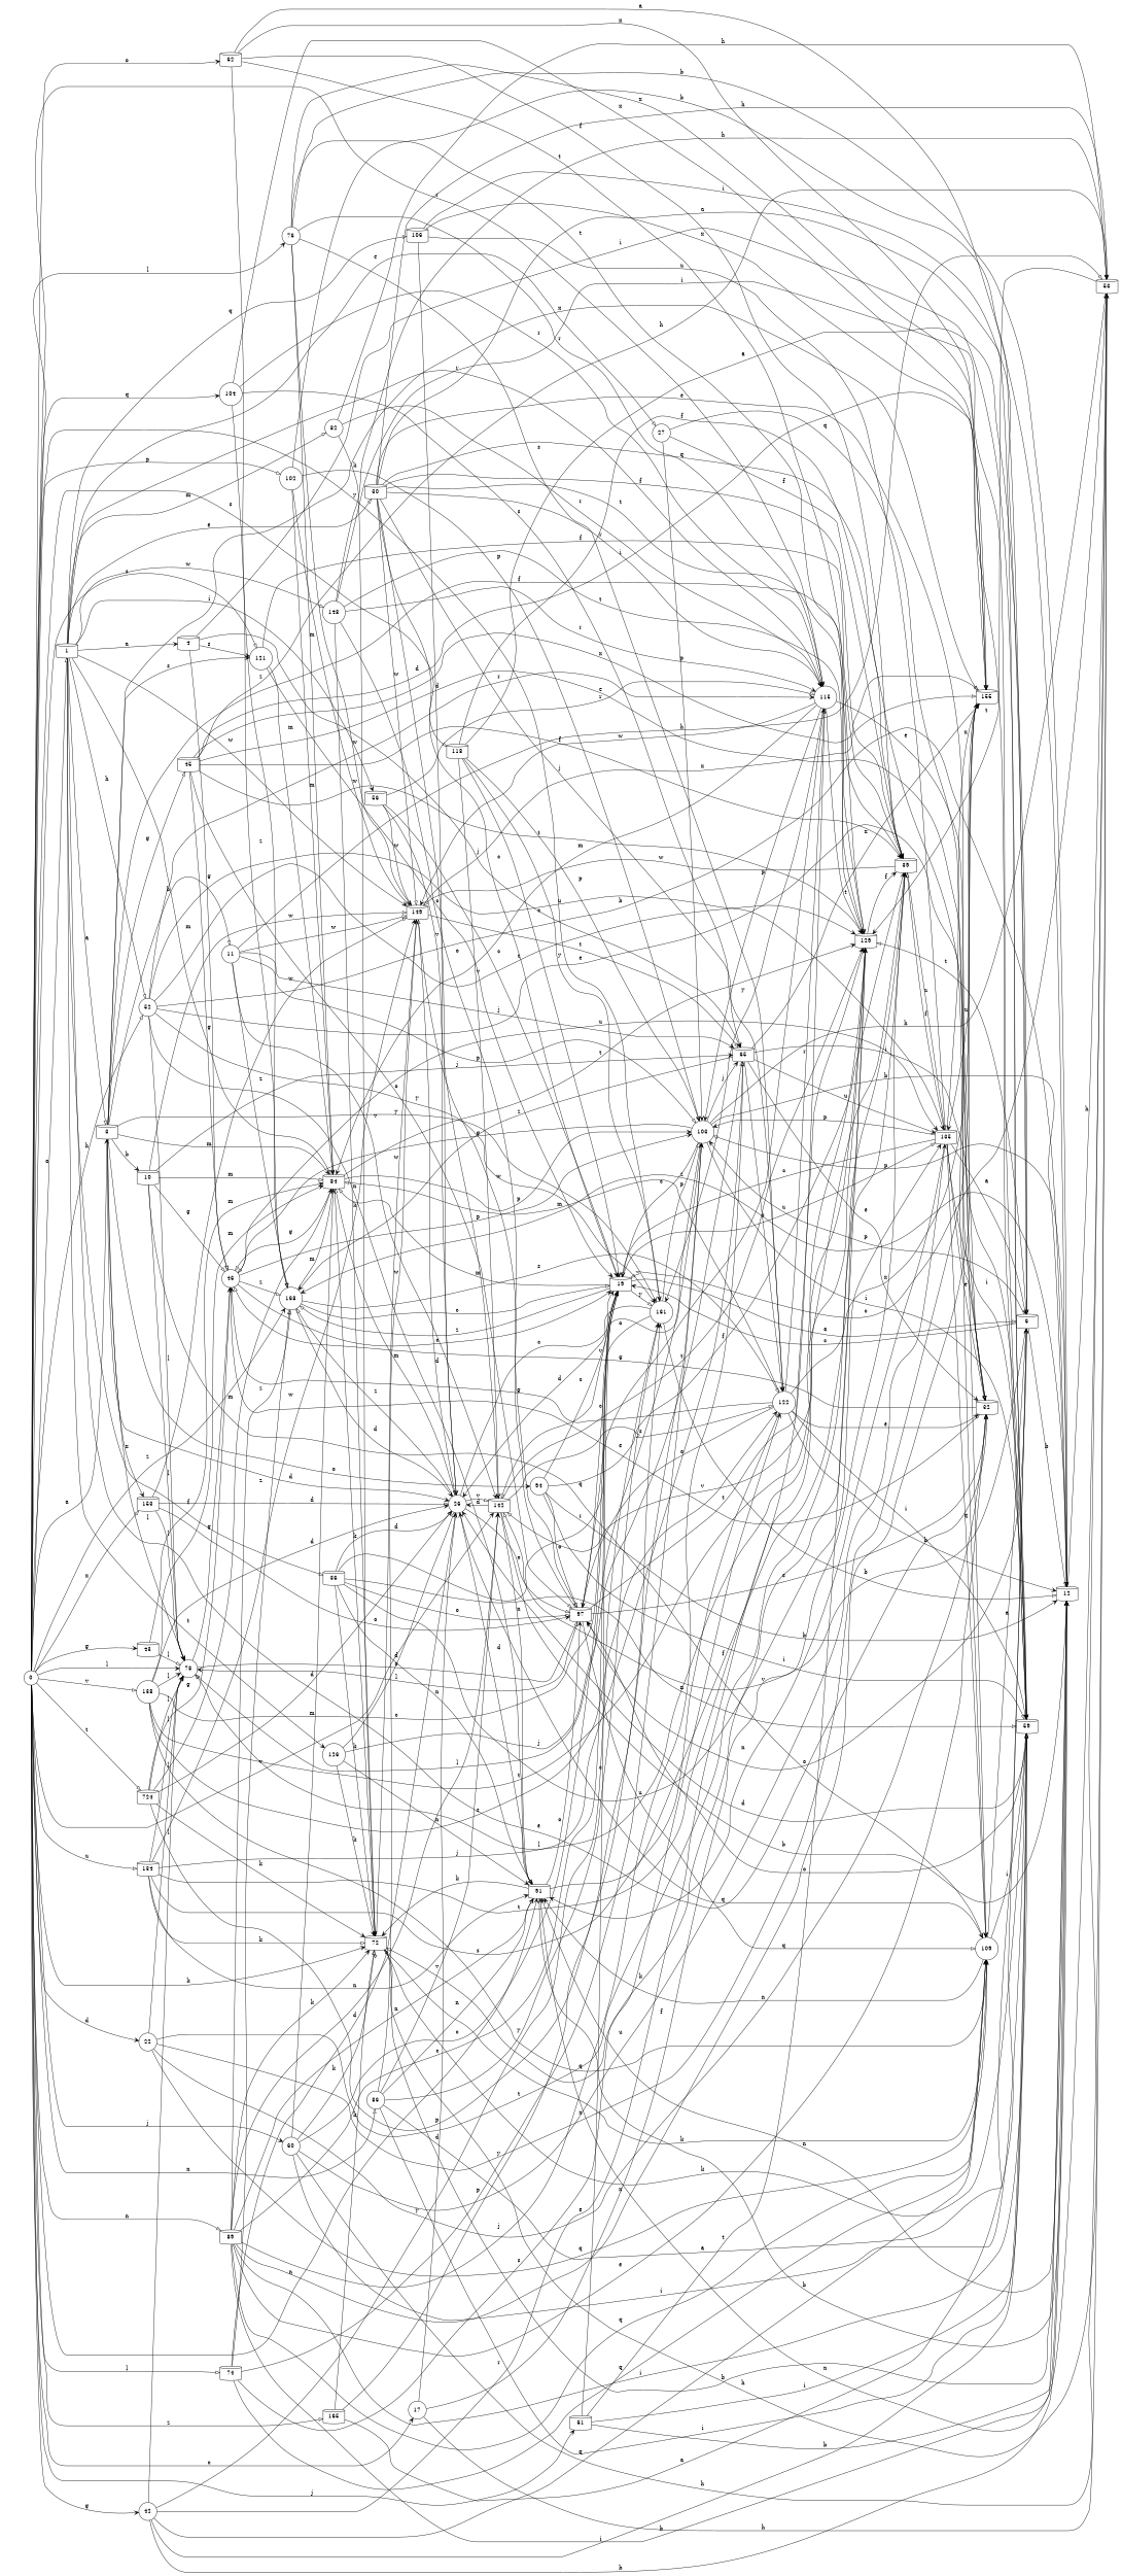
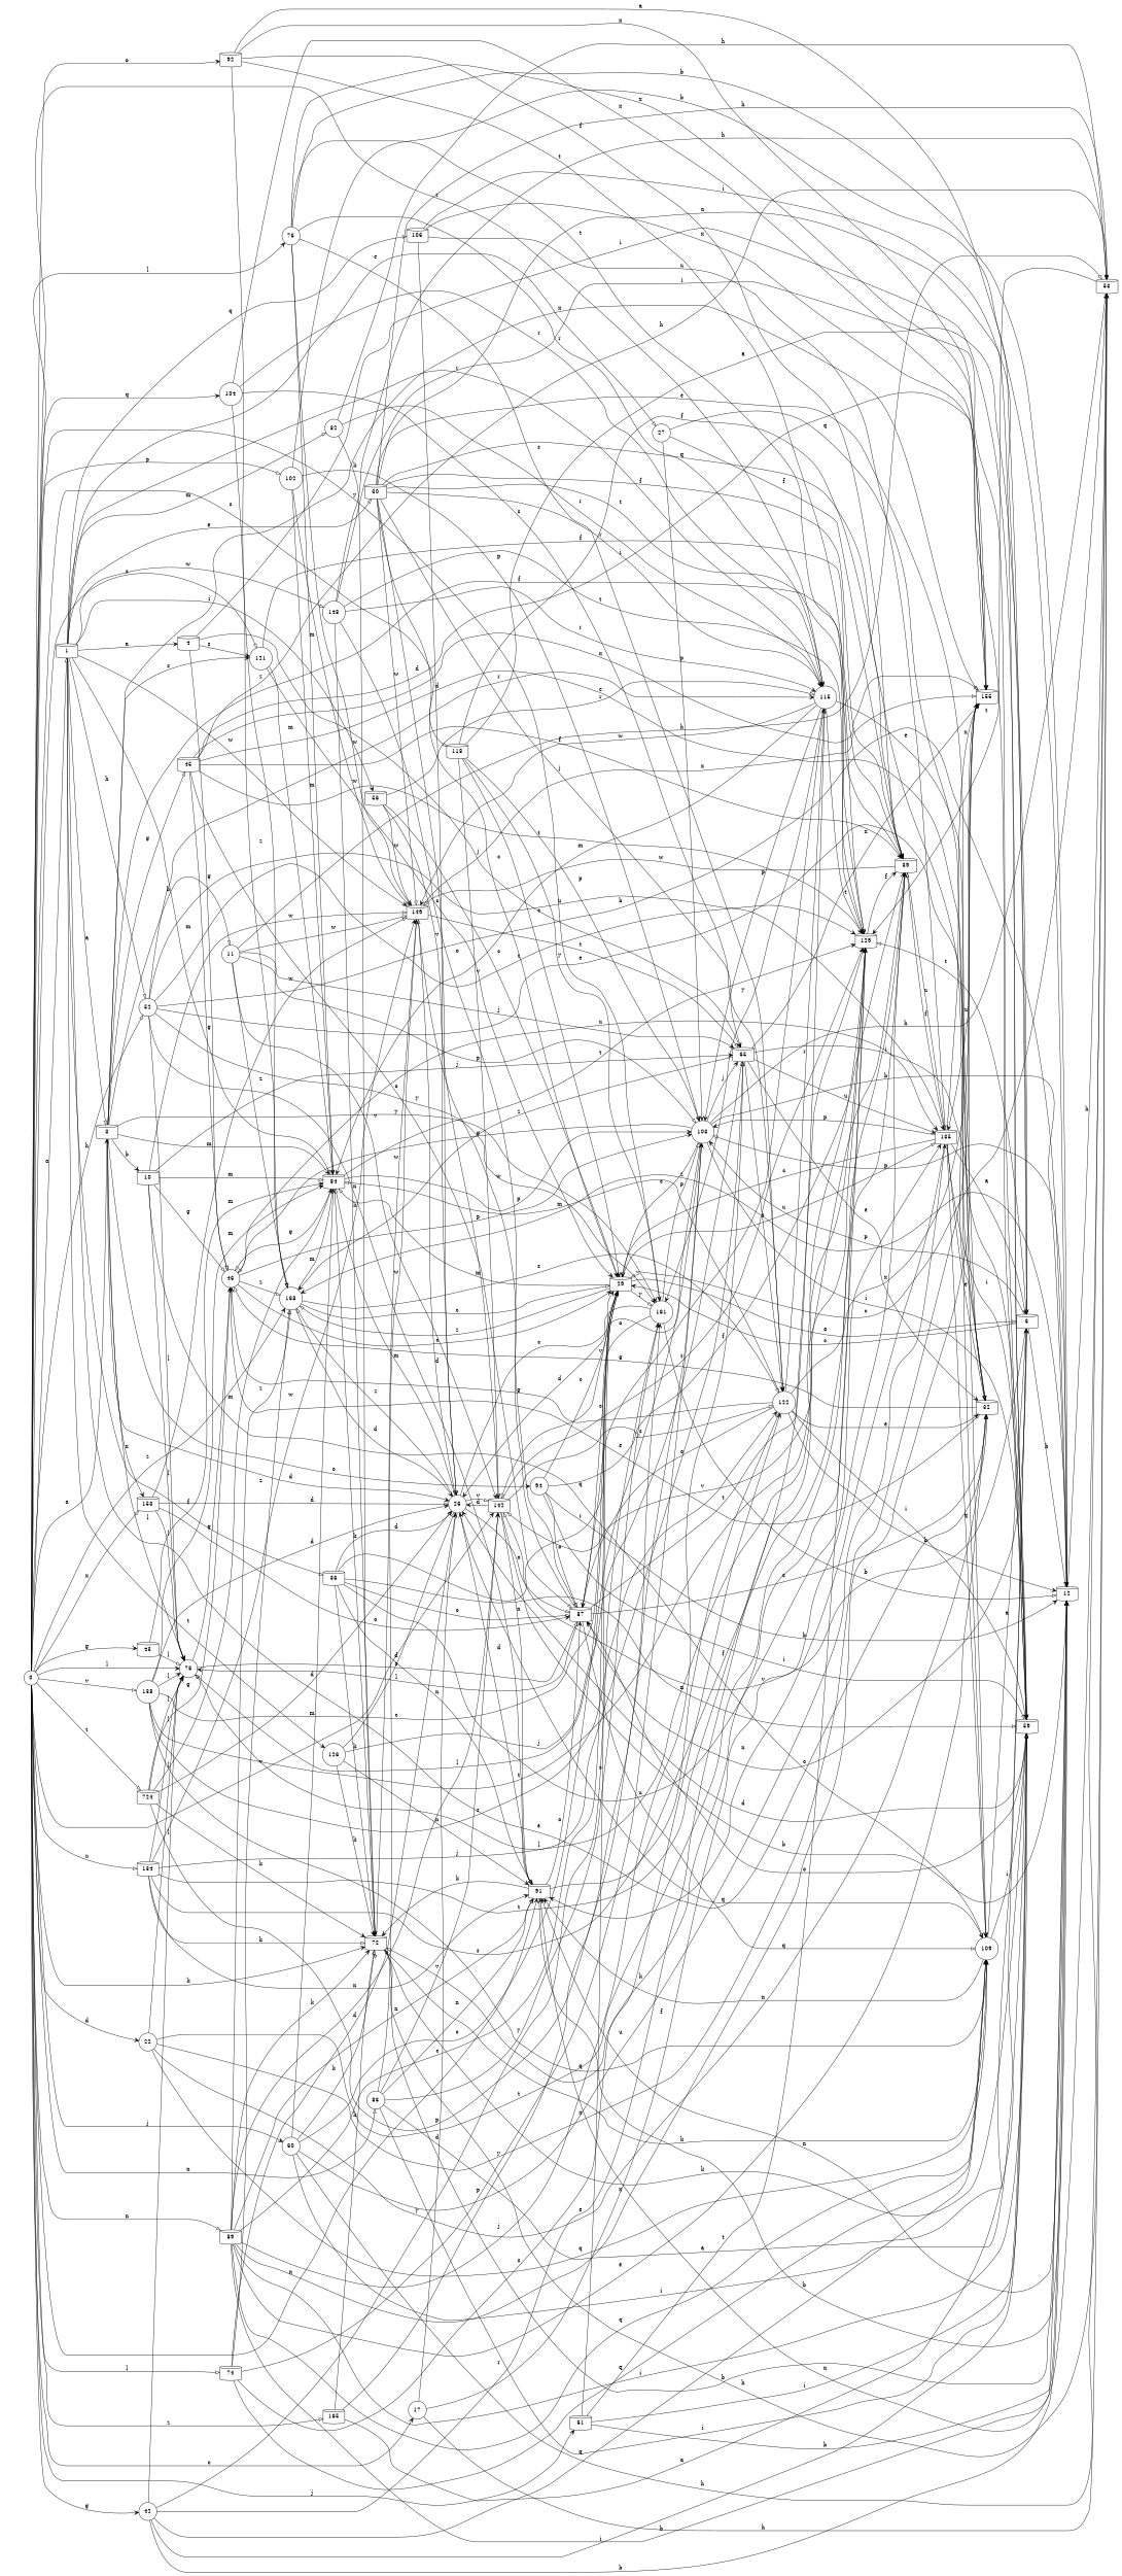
  strict digraph {
    rankdir=LR
    node [shape=cylinder]
    edge [arrowhead=onormal]
    0 [shape=circle]
    1
    3
    17 [shape=circle]
    22 [shape=circle]
    42 [shape=circle]
    43
    52 [shape=circle]
    60 [shape=circle]
    61
    72
    74
    76 [shape=circle]
    78 [shape=circle]
    86 [shape=circle]
    89
    91
-   92 [label=62]
+   92
    102 [shape=circle]
    104 [shape=circle]
    115 [shape=circle]
    118
    121 [shape=circle]
    n24 [label=724]
    134
    138 [shape=circle]
    142
    153
    161 [shape=circle]
    165
    168 [shape=circle]
    4
    27 [shape=circle]
    30
    32
    36
    56
    82 [shape=circle]
    84
    106
    126 [shape=circle]
    148 [shape=circle]
    149
    10
    11 [shape=circle]
    26 [shape=circle]
    39
    45
    94 [shape=circle]
    155
    53
    129
    109 [shape=circle]
    59
    12
    135
-   19
+   19 [label=29]
    103 [shape=circle]
    122 [shape=circle]
    46 [shape=circle]
-   97
+   97 [label=87]
    6
    65
    0 -> 1 [label=a]
    0 -> 3 [arrowhead=vee label=a]
    0 -> 17 [arrowhead=vee label=c]
    0 -> 22 [arrowhead=vee label=d]
    0 -> 42 [arrowhead=vee label=g]
    0 -> 43 [arrowhead=vee label=g]
    0 -> 52 [label=h]
    0 -> 60 [arrowhead=vee label=j]
    0 -> 61 [arrowhead=vee label=j]
    0 -> 72 [arrowhead=vee label=k]
    0 -> 74 [label=l]
    0 -> 76 [arrowhead=vee label=l]
    0 -> 78 [arrowhead=vee label=l]
    0 -> 86 [label=n]
    0 -> 89 [label=n]
    0 -> 91 [arrowhead=vee label=n]
    0 -> 92 [arrowhead=vee label=o]
    0 -> 102 [label=p]
    0 -> 104 [arrowhead=vee label=q]
    0 -> 115 [label=r]
    0 -> 118 [label=s]
    0 -> 121 [label=s]
    0 -> n24 [label=t]
    0 -> 134 [label=u]
    0 -> 138 [label=v]
    0 -> 142 [arrowhead=vee label=v]
    0 -> 153 [label=x]
    0 -> 161 [label=y]
    0 -> 165 [label=z]
    0 -> 168 [arrowhead=vee label=z]
    1 -> 3 [label=a]
    1 -> 52 [label=h]
    1 -> 115 [arrowhead=vee label=r]
    1 -> 4 [arrowhead=vee label=a]
    1 -> 27 [label=e]
    1 -> 30 [label=e]
    1 -> 32 [label=e]
    1 -> 36 [label=f]
    1 -> 56 [arrowhead=vee label=i]
    1 -> 82 [label=m]
    1 -> 84 [label=m]
    1 -> 106 [label=q]
    1 -> 126 [arrowhead=vee label=t]
    1 -> 148 [label=w]
    1 -> 149 [arrowhead=vee label=w]
    3 -> 78 [label=l]
    3 -> 121 [arrowhead=vee label=s]
    3 -> 153 [arrowhead=vee label=x]
    3 -> 161 [arrowhead=vee label=y]
    3 -> 84 [arrowhead=vee label=m]
    3 -> 10 [arrowhead=vee label=b]
    3 -> 11 [label=b]
    3 -> 26 [arrowhead=vee label=d]
    3 -> 39 [arrowhead=vee label=f]
    3 -> 45 [label=g]
    3 -> 94 [arrowhead=vee label=o]
    3 -> 155 [label=x]
    17 -> 26 [label=d]
    17 -> 39 [arrowhead=vee label=f]
    17 -> 53 [label=h]
    22 -> 78 [arrowhead=vee label=l]
    22 -> 32 [label=e]
    22 -> 155 [label=x]
    22 -> 129 [arrowhead=vee label=t]
    22 -> 109 [arrowhead=vee label=q]
    42 -> 78 [arrowhead=vee label=l]
    42 -> 115 [label=r]
    42 -> 161 [arrowhead=vee label=y]
    42 -> 109 [label=q]
    42 -> 59 [label=i]
    42 -> 12 [arrowhead=vee label=b]
    43 -> 78 [label=l]
    43 -> 84 [arrowhead=vee label=m]
    52 -> 78 [arrowhead=vee label=l]
    52 -> 91 [label=n]
    52 -> 115 [arrowhead=vee label=r]
    52 -> 161 [arrowhead=vee label=y]
    52 -> 32 [label=e]
    52 -> 129 [arrowhead=vee label=t]
    52 -> 12 [label=b]
    52 -> 135 [arrowhead=vee label=u]
    60 -> 72 [label=k]
    60 -> 84 [arrowhead=vee label=m]
    60 -> 53 [arrowhead=vee label=h]
    60 -> 59 [label=i]
    60 -> 135 [arrowhead=vee label=u]
    60 -> 19 [label=c]
    61 -> 129 [arrowhead=vee label=t]
    61 -> 59 [label=i]
    61 -> 12 [arrowhead=vee label=b]
    61 -> 19 [label=c]
    72 -> 149 [arrowhead=vee label=w]
    72 -> 53 [arrowhead=vee label=h]
    72 -> 12 [label=b]
    74 -> 168 [label=z]
    74 -> 26 [arrowhead=vee label=d]
    74 -> 109 [arrowhead=vee label=q]
    74 -> 103 [arrowhead=vee label=p]
    74 -> 122 [arrowhead=vee label=s]
    76 -> 115 [arrowhead=vee label=r]
    76 -> 84 [label=m]
    76 -> 149 [arrowhead=vee label=w]
    76 -> 155 [arrowhead=vee label=x]
    76 -> 129 [arrowhead=vee label=t]
    76 -> 12 [arrowhead=vee label=b]
    76 -> 122 [label=s]
    78 -> 46 [arrowhead=vee label=g]
    78 -> 97 [label=o]
    86 -> 91 [label=n]
    86 -> 142 [arrowhead=vee label=v]
    86 -> 161 [label=y]
    86 -> 149 [label=w]
    86 -> 59 [label=i]
    86 -> 6 [label=a]
    89 -> 72 [arrowhead=vee label=k]
    89 -> 91 [arrowhead=vee label=n]
    89 -> 142 [arrowhead=vee label=v]
    89 -> 168 [label=z]
    89 -> 32 [label=e]
    89 -> 155 [arrowhead=vee label=x]
    89 -> 109 [arrowhead=vee label=q]
    89 -> 59 [label=i]
    89 -> 12 [label=b]
    89 -> 19 [arrowhead=vee label=c]
    89 -> 65 [label=j]
    91 -> 72 [arrowhead=vee label=k]
    91 -> 26 [arrowhead=vee label=d]
    91 -> 39 [arrowhead=vee label=f]
    91 -> 12 [arrowhead=vee label=b]
    91 -> 97 [arrowhead=vee label=o]
    92 -> 168 [label=z]
    92 -> 39 [arrowhead=vee label=f]
    92 -> 155 [label=x]
    92 -> 129 [label=t]
    92 -> 6 [arrowhead=vee label=a]
    102 -> 84 [label=m]
    102 -> 149 [label=w]
    102 -> 12 [label=b]
    102 -> 103 [arrowhead=vee label=p]
    104 -> 115 [label=r]
    104 -> 168 [label=z]
    104 -> 155 [label=x]
    104 -> 122 [arrowhead=vee label=s]
    115 -> 161 [arrowhead=vee label=y]
    115 -> 32 [label=e]
    115 -> 84 [arrowhead=vee label=m]
    115 -> 149 [arrowhead=vee label=w]
    115 -> 129 [arrowhead=vee label=t]
    115 -> 103 [arrowhead=vee label=p]
    118 -> 142 [label=v]
    118 -> 161 [arrowhead=vee label=y]
    118 -> 39 [label=f]
    118 -> 19 [arrowhead=vee label=c]
    118 -> 103 [label=p]
    118 -> 6 [label=a]
    121 -> 84 [arrowhead=vee label=m]
    121 -> 39 [arrowhead=vee label=f]
    121 -> 19 [arrowhead=vee label=c]
    n24 -> 72 [arrowhead=vee label=k]
    n24 -> 78 [label=l]
    n24 -> 84 [arrowhead=vee label=m]
    n24 -> 26 [label=d]
    n24 -> 103 [arrowhead=vee label=p]
    n24 -> 46 [label=g]
    134 -> 72 [label=k]
    134 -> 78 [label=l]
    134 -> 91 [arrowhead=vee label=n]
    134 -> 149 [arrowhead=vee label=w]
    134 -> 129 [label=t]
    134 -> 122 [label=s]
    134 -> 65 [label=j]
    138 -> 78 [arrowhead=vee label=l]
    138 -> 84 [arrowhead=vee label=m]
    138 -> 26 [arrowhead=vee label=d]
    138 -> 129 [label=t]
    138 -> 109 [label=q]
    138 -> 19 [label=c]
    138 -> 122 [arrowhead=vee label=s]
    142 -> 91 [label=n]
    142 -> 26 [arrowhead=vee label=d]
    142 -> 129 [arrowhead=vee label=t]
    142 -> 12 [arrowhead=vee label=b]
    142 -> 122 [label=s]
    153 -> 78 [label=l]
    153 -> 149 [label=w]
    153 -> 26 [label=d]
    153 -> 97 [arrowhead=vee label=o]
    161 -> 26 [arrowhead=vee label=d]
    161 -> 12 [label=b]
    161 -> 103 [label=p]
    161 -> 97 [arrowhead=vee label=o]
    165 -> 72 [label=k]
    165 -> 161 [arrowhead=vee label=y]
    165 -> 6 [arrowhead=vee label=a]
    168 -> 84 [label=m]
    168 -> 26 [arrowhead=vee label=d]
    168 -> 19 [label=c]
    168 -> 122 [label=s]
    4 -> 121 [arrowhead=vee label=s]
    4 -> 59 [arrowhead=vee label=i]
    4 -> 46 [label=g]
    4 -> 65 [arrowhead=vee label=j]
    27 -> 39 [arrowhead=vee label=f]
    27 -> 109 [label=q]
    27 -> 103 [arrowhead=vee label=p]
    30 -> 115 [arrowhead=vee label=r]
    30 -> 32 [arrowhead=vee label=e]
    30 -> 149 [label=w]
    30 -> 26 [arrowhead=vee label=d]
    30 -> 39 [label=f]
    30 -> 53 [arrowhead=vee label=h]
    30 -> 129 [label=t]
    30 -> 109 [arrowhead=vee label=q]
    30 -> 19 [arrowhead=vee label=c]
    30 -> 6 [label=a]
    30 -> 65 [arrowhead=vee label=j]
    32 -> 46 [label=g]
    36 -> 72 [label=k]
    36 -> 91 [arrowhead=vee label=n]
    36 -> 115 [arrowhead=vee label=r]
    36 -> 26 [arrowhead=vee label=d]
    36 -> 59 [label=n]
    36 -> 135 [arrowhead=vee label=u]
    36 -> 97 [label=o]
    56 -> 115 [label=r]
    56 -> 142 [arrowhead=vee label=v]
    56 -> 149 [label=w]
    56 -> 19 [arrowhead=vee label=c]
    82 -> 72 [label=k]
    82 -> 115 [label=r]
    82 -> 53 [label=h]
    84 -> 72 [arrowhead=vee label=k]
    84 -> 129 [arrowhead=vee label=t]
    84 -> 103 [arrowhead=vee label=p]
    84 -> 46 [label=g]
    106 -> 26 [label=d]
    106 -> 155 [arrowhead=vee label=x]
    106 -> 59 [arrowhead=vee label=i]
    106 -> 135 [label=u]
    126 -> 72 [arrowhead=vee label=k]
    126 -> 91 [arrowhead=vee label=n]
    126 -> 26 [label=d]
    126 -> 65 [label=j]
    148 -> 72 [arrowhead=vee label=k]
    148 -> 115 [arrowhead=vee label=r]
    148 -> 53 [label=h]
    148 -> 129 [label=t]
    148 -> 59 [label=i]
    148 -> 97 [label=o]
    149 -> 26 [label=d]
    149 -> 155 [label=x]
    149 -> 65 [label=t]
    10 -> 78 [arrowhead=vee label=l]
    10 -> 84 [label=m]
    10 -> 149 [label=w]
    10 -> 109 [label=q]
    10 -> 46 [label=g]
    10 -> 65 [arrowhead=vee label=j]
    11 -> 142 [arrowhead=vee label=v]
    11 -> 168 [label=z]
    11 -> 149 [label=w]
    11 -> 53 [label=h]
    11 -> 103 [label=p]
    11 -> 65 [arrowhead=vee label=j]
    26 -> 142 [label=v]
    26 -> 168 [label=z]
    26 -> 84 [label=m]
    26 -> 109 [arrowhead=vee label=q]
    26 -> 19 [arrowhead=vee label=c]
    26 -> 97 [label=o]
    39 -> 72 [label=k]
    39 -> 142 [label=v]
    39 -> 149 [label=w]
    39 -> 135 [label=u]
    45 -> 32 [label=e]
    45 -> 39 [arrowhead=vee label=f]
    45 -> 155 [label=x]
    45 -> 53 [label=h]
    45 -> 129 [arrowhead=vee label=t]
    45 -> 59 [label=i]
    45 -> 46 [label=g]
    45 -> 97 [label=o]
    94 -> 39 [arrowhead=vee label=f]
    94 -> 59 [label=i]
    94 -> 12 [arrowhead=vee label=b]
    94 -> 19 [label=c]
    94 -> 97 [label=o]
    155 -> 135 [arrowhead=vee label=u]
    53 -> 91 [arrowhead=vee label=n]
    53 -> 129 [arrowhead=vee label=t]
    53 -> 19 [label=c]
    129 -> 78 [label=l]
    129 -> 39 [arrowhead=vee label=f]
    109 -> 72 [label=k]
    109 -> 91 [arrowhead=vee label=n]
    109 -> 59 [label=i]
    109 -> 6 [arrowhead=vee label=a]
    59 -> 72 [label=k]
    59 -> 26 [arrowhead=vee label=d]
    59 -> 97 [arrowhead=vee label=o]
    12 -> 91 [arrowhead=vee label=n]
    12 -> 168 [arrowhead=vee label=z]
    12 -> 53 [label=h]
    12 -> 103 [label=p]
    135 -> 91 [arrowhead=vee label=n]
    135 -> 32 [label=e]
    135 -> 39 [label=f]
    135 -> 155 [arrowhead=vee label=x]
    135 -> 109 [arrowhead=vee label=q]
    135 -> 59 [label=i]
    135 -> 19 [arrowhead=vee label=c]
    135 -> 103 [arrowhead=vee label=p]
    135 -> 6 [arrowhead=vee label=a]
    19 -> 161 [label=y]
    19 -> 168 [label=z]
    19 -> 84 [label=m]
    19 -> 135 [label=u]
    19 -> 6 [label=a]
    103 -> 78 [label=l]
    103 -> 142 [label=v]
    103 -> 53 [label=h]
    103 -> 59 [label=i]
    103 -> 12 [label=b]
    103 -> 19 [label=c]
    103 -> 46 [label=g]
    103 -> 65 [arrowhead=vee label=j]
    122 -> 115 [label=r]
    122 -> 32 [arrowhead=vee label=e]
    122 -> 84 [label=m]
    122 -> 155 [label=x]
    122 -> 59 [label=i]
    122 -> 12 [arrowhead=vee label=b]
    122 -> 46 [arrowhead=vee label=g]
    122 -> 97 [label=o]
    46 -> 168 [label=z]
    46 -> 32 [label=e]
    46 -> 135 [arrowhead=vee label=u]
    46 -> 19 [arrowhead=vee label=c]
    46 -> 103 [arrowhead=vee label=p]
    97 -> 78 [arrowhead=vee label=l]
    97 -> 32 [arrowhead=vee label=e]
    97 -> 149 [label=w]
    97 -> 129 [arrowhead=vee label=t]
    97 -> 109 [label=q]
    97 -> 19 [label=c]
    6 -> 142 [label=v]
    6 -> 129 [label=t]
    6 -> 12 [label=b]
    6 -> 19 [arrowhead=vee label=c]
    6 -> 103 [arrowhead=vee label=p]
    6 -> 97 [arrowhead=vee label=o]
    65 -> 168 [arrowhead=vee label=z]
    65 -> 32 [arrowhead=vee label=e]
    65 -> 155 [label=x]
    65 -> 59 [label=i]
    65 -> 135 [arrowhead=vee label=u]
    65 -> 122 [arrowhead=vee label=s]
  }
